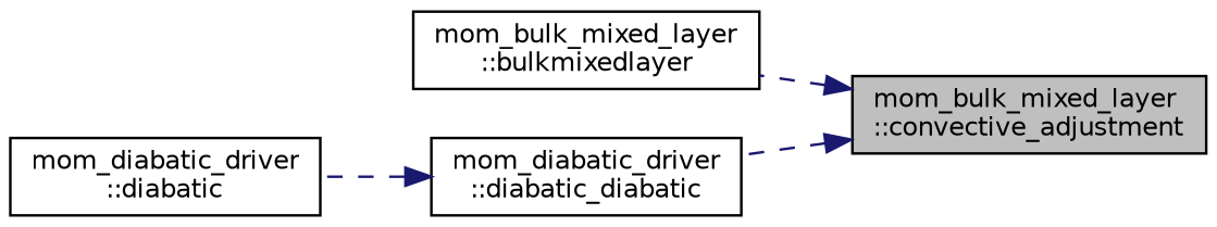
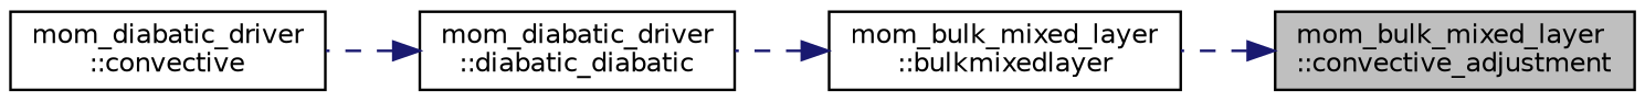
  digraph {
    rankdir=RL
    node [color=black fillcolor=white fontname=Helvetica fontsize=10 shape=record style=filled]
    edge [color=midnightblue dir=back fontname=Helvetica fontsize=10 labelfontname=Helvetica labelfontsize=10 style=dashed]
    n1 [fillcolor=grey75 fontcolor=black height=0.2 label="mom_bulk_mixed_layer\l::convective_adjustment" width=0.4]
    n2 [height=0.2 label="mom_bulk_mixed_layer\l::bulkmixedlayer" width=0.4]
    n3 [height=0.2 label="mom_diabatic_driver\l::diabatic_diabatic" width=0.4]
-   n4 [height=0.2 label="mom_diabatic_driver\l::diabatic" width=0.4]
+   n4 [height=0.2 label="mom_diabatic_driver\l::convective" width=0.4]
    n1 -> n2
-   n1 -> n3
+   n2 -> n3
    n3 -> n4
  }
